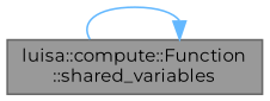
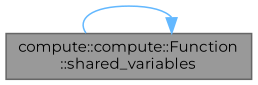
  digraph {
    rankdir=LR
    fontname=Montserrat
-   n1 [color=gray40 fillcolor=grey60 fontcolor=black fontname=Montserrat fontsize=10 height=0.2 label="luisa::compute::Function\l::shared_variables" shape=box style=filled width=0.4]
+   n1 [color=gray40 fillcolor=grey60 fontcolor=black fontname=Montserrat fontsize=10 height=0.2 label="compute::compute::Function\l::shared_variables" shape=box style=filled width=0.4]
    n1 -> n1 [color=steelblue1 fontname=Montserrat fontsize=10 labelfontname=Helvetica labelfontsize=10 style=solid]
  }
